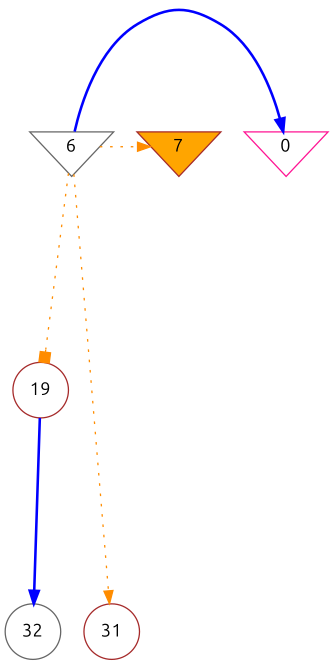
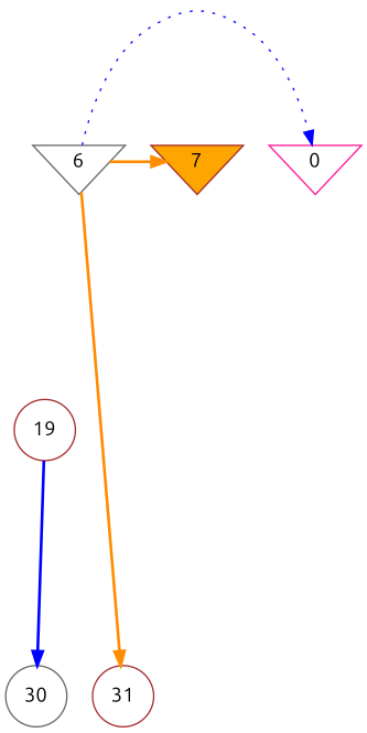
  digraph {
    fontname=Ubuntu
    ranksep=2.0
    node [color=brown fillcolor=white fontname=Ubuntu shape=invtriangle style=filled]
    edge [arrowhead=normal color=darkorange fontname=Ubuntu style=dotted]
    0 [color=deeppink]
    6 [color=gray40]
    7 [fillcolor=orange]
    19 [shape=circle]
-   30 [color=gray40 shape=circle label=32]
+   30 [color=gray40 shape=circle]
    31 [shape=circle]
    subgraph sub_1 {
      rank=same
      0
      6
      7
    }
    subgraph sub_2 {
      rank=same
      19
    }
    subgraph sub_3 {
      rank=same
      30
      31
    }
-   6 -> 0 [color=blue style=bold]
-   6 -> 7
-   6 -> 19 [arrowhead=box]
-   6 -> 31
+   6 -> 0 [color=blue]
+   6 -> 7 [style=bold]
+   6 -> 31 [style=bold]
    19 -> 30 [color=blue style=bold]
  }
